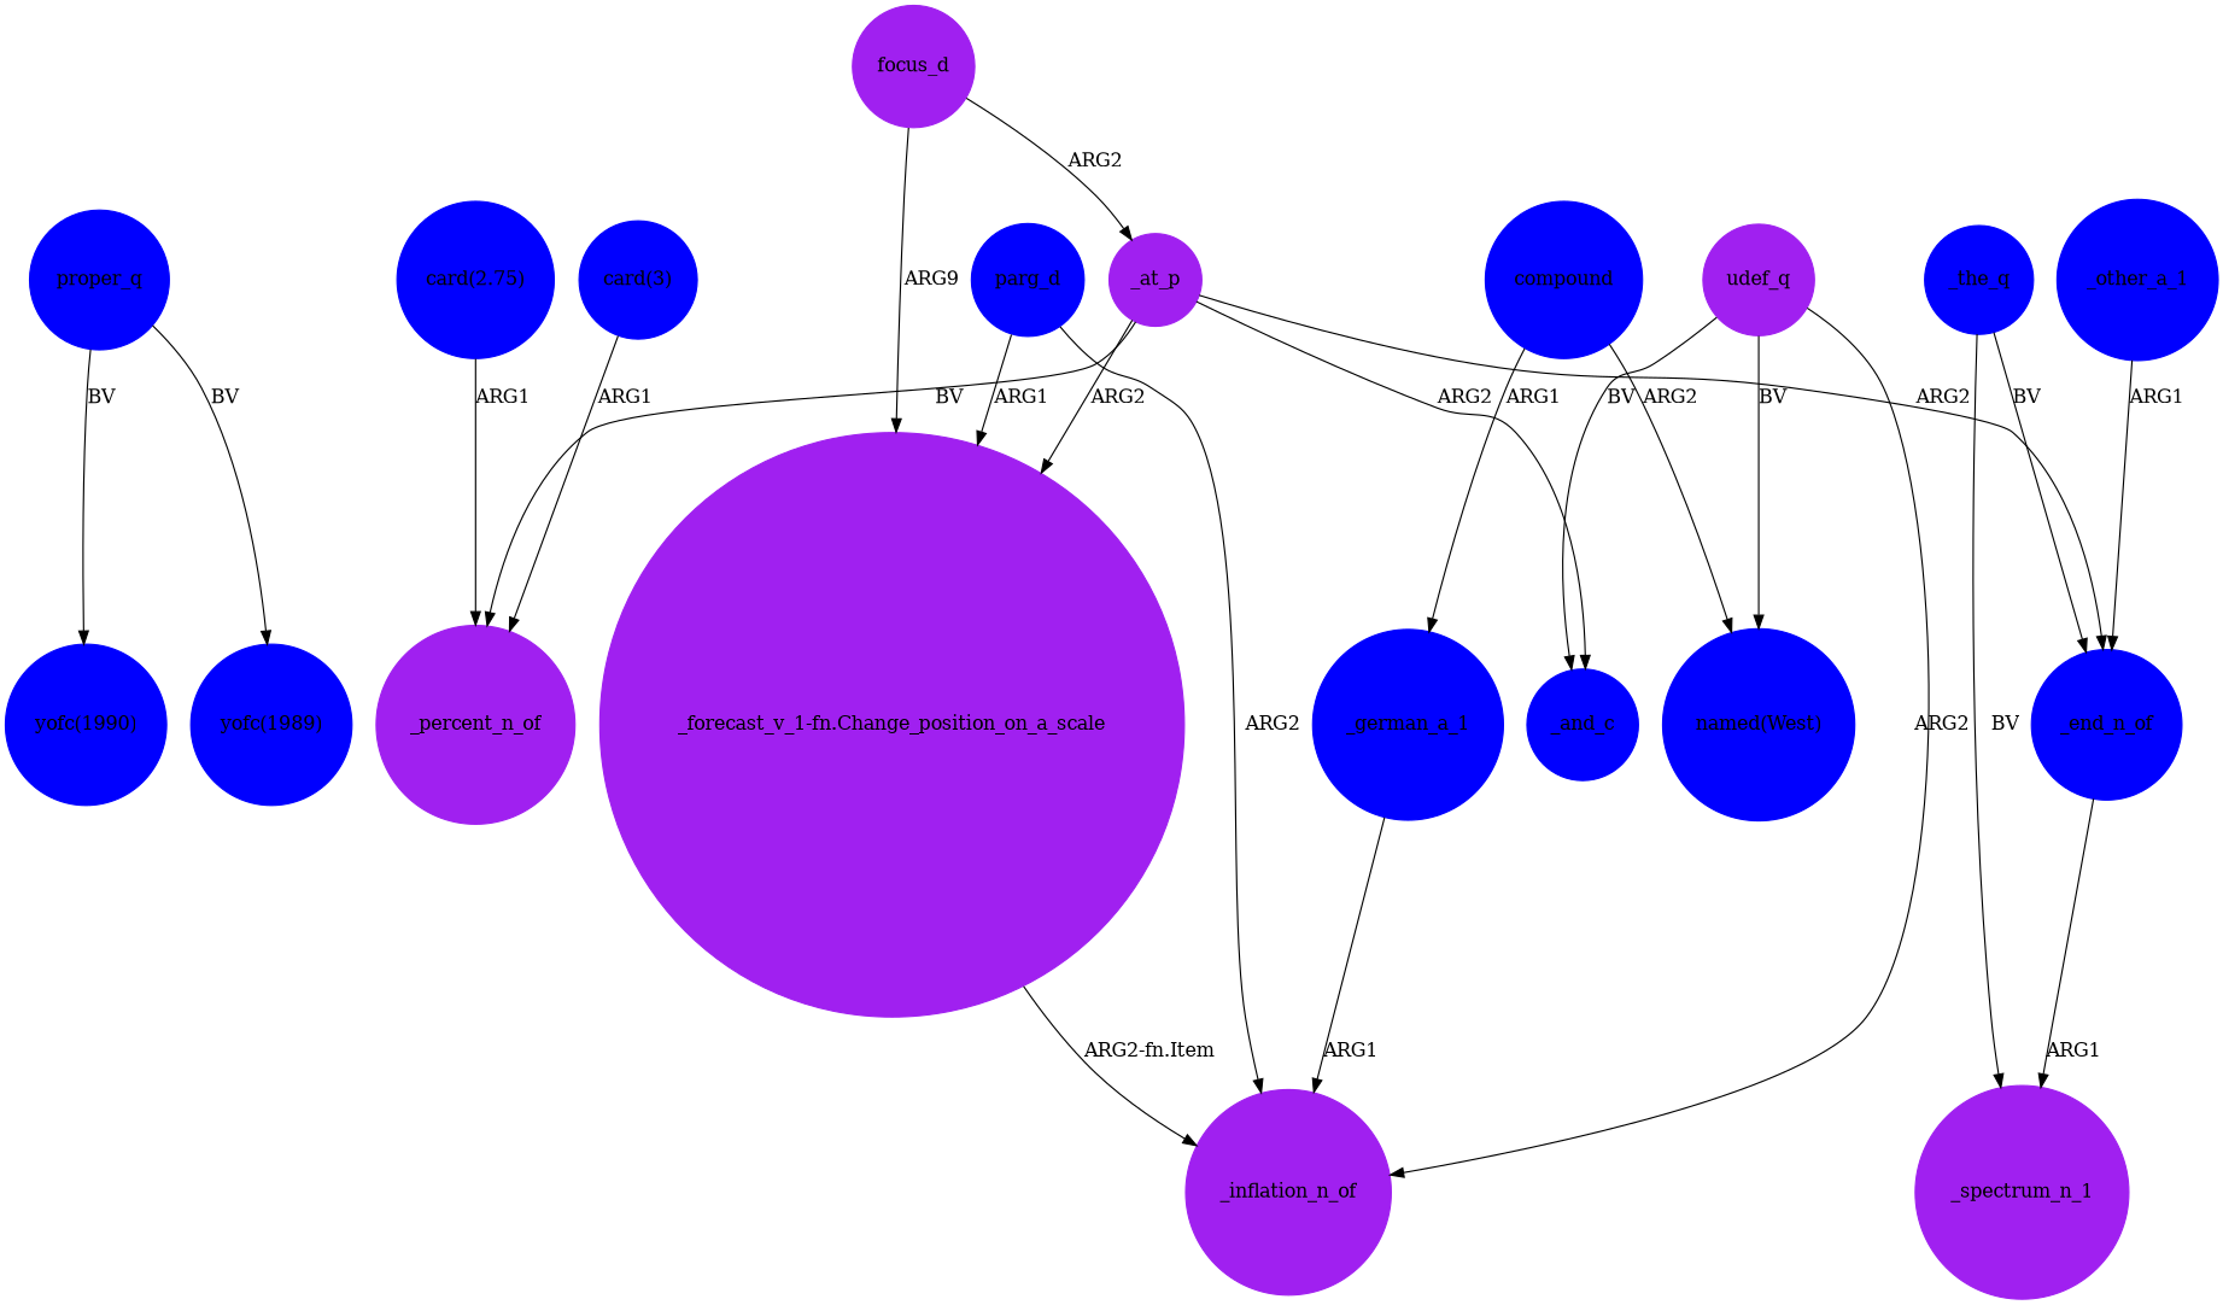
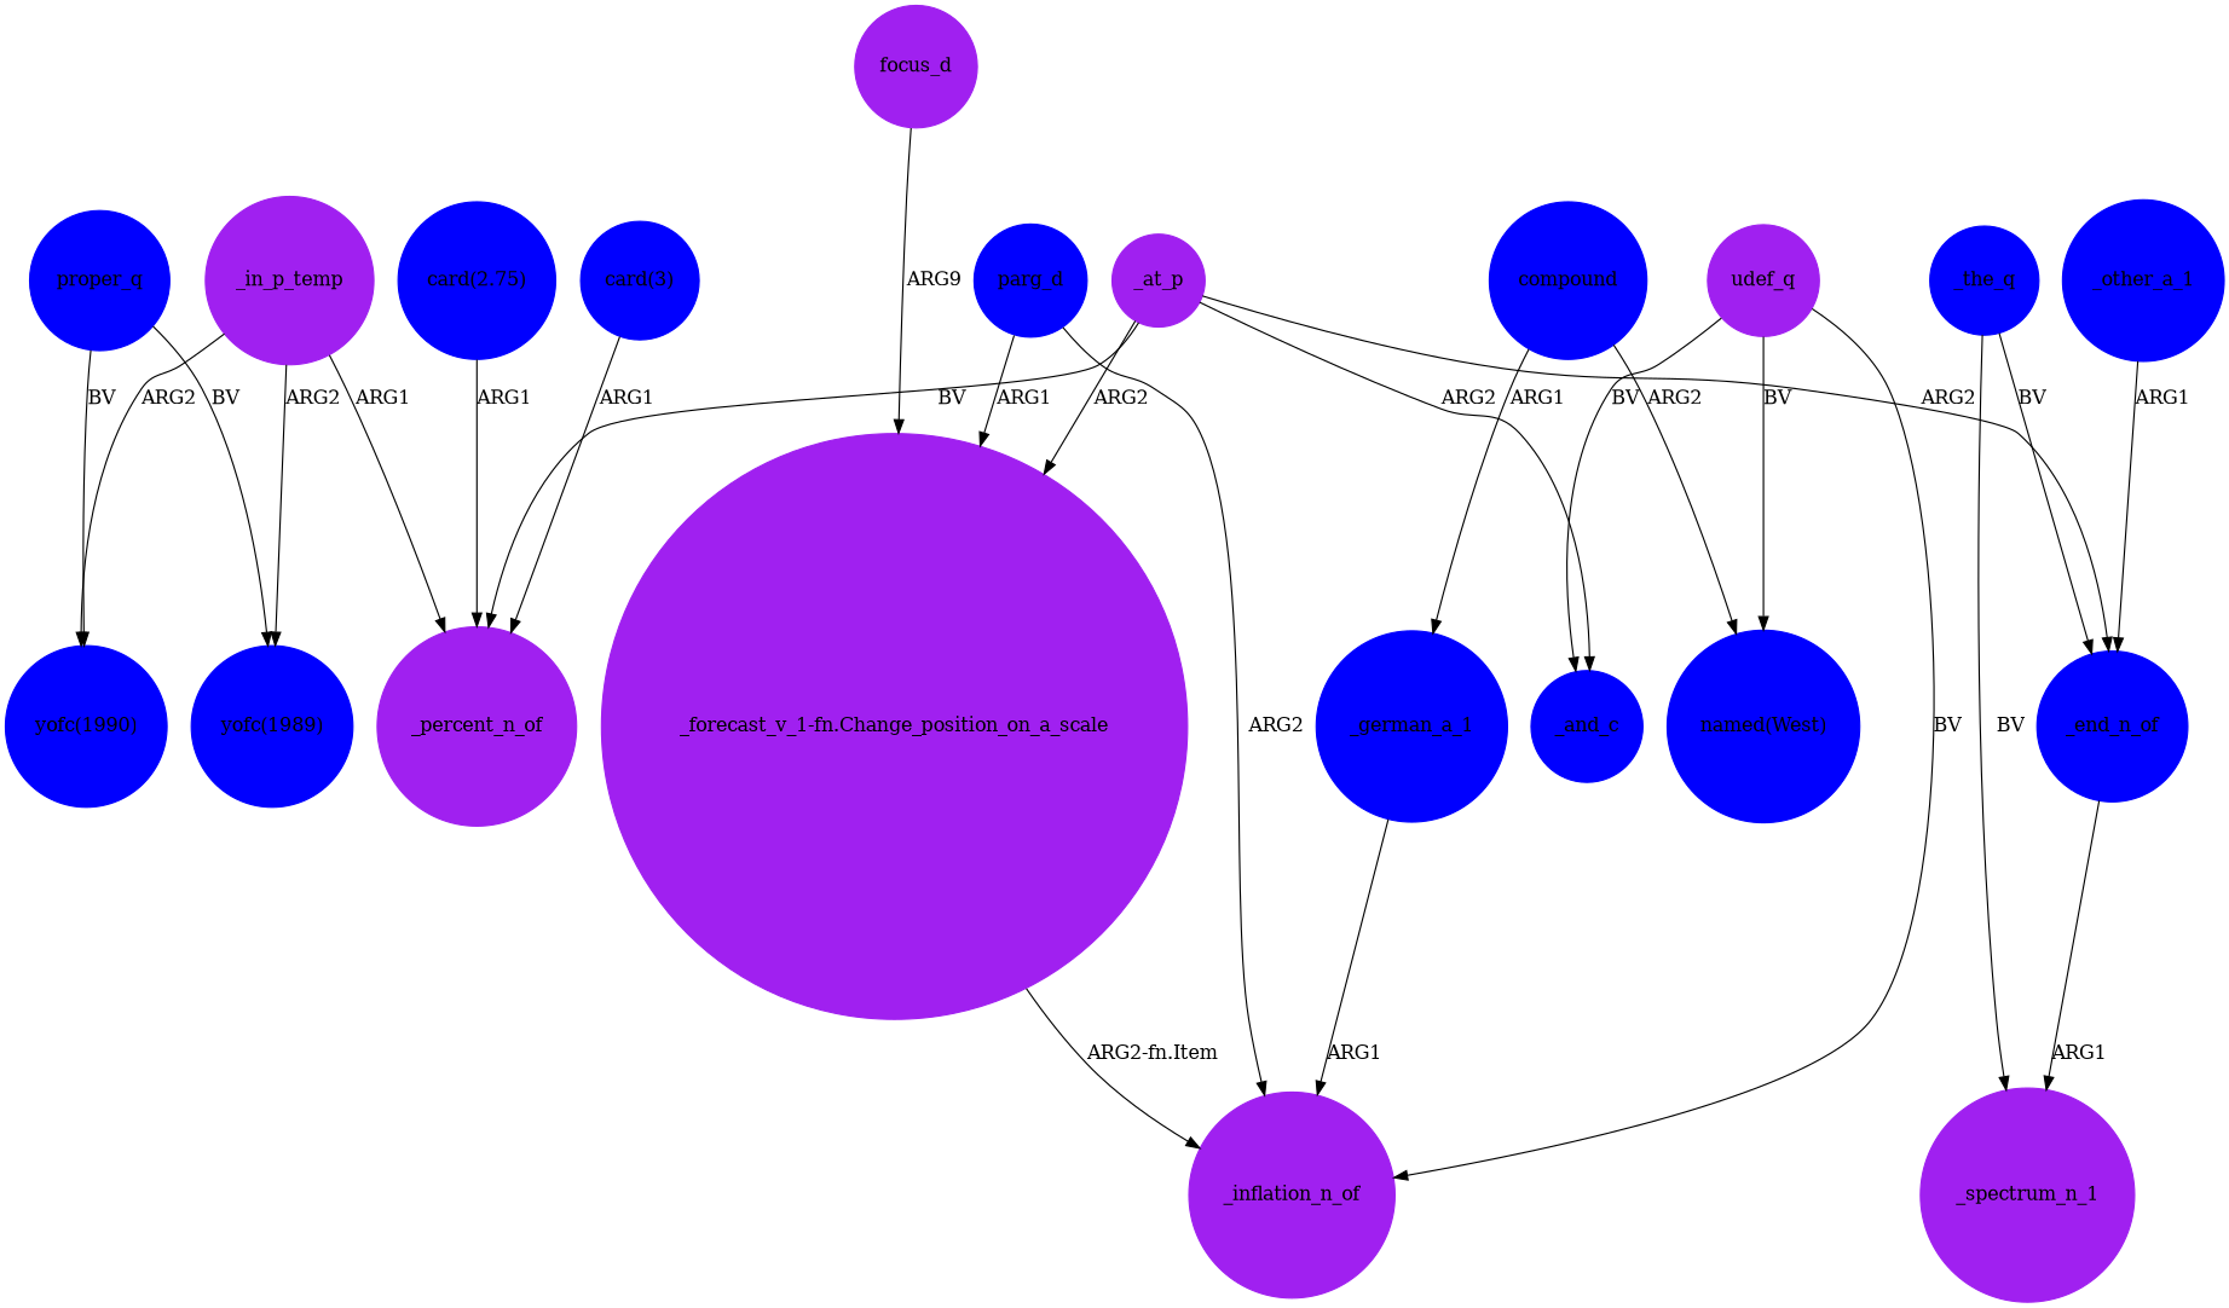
  digraph {
    node [color=blue shape=circle style=filled]
+   _in_p_temp [color=purple]
    "yofc(1989)"
    _percent_n_of [color=purple]
    "yofc(1990)"
    _at_p [color=purple]
    "_forecast_v_1-fn.Change_position_on_a_scale" [color=purple]
    _end_n_of
    _and_c
    _inflation_n_of [color=purple]
    _spectrum_n_1 [color=purple]
    parg_d
    focus_d [color=purple]
    "card(3)"
    udef_q [color=purple]
    "named(West)"
    compound
    _german_a_1
    proper_q
    _the_q
    "card(2.75)"
    _other_a_1
+   _in_p_temp -> "yofc(1989)" [label=ARG2]
+   _in_p_temp -> _percent_n_of [label=ARG1]
+   _in_p_temp -> "yofc(1990)" [label=ARG2]
    _at_p -> _percent_n_of [label=BV]
    _at_p -> "_forecast_v_1-fn.Change_position_on_a_scale" [label=ARG2]
    _at_p -> _end_n_of [label=ARG2]
    _at_p -> _and_c [label=ARG2]
    "_forecast_v_1-fn.Change_position_on_a_scale" -> _inflation_n_of [label="ARG2-fn.Item"]
    _end_n_of -> _spectrum_n_1 [label=ARG1]
    parg_d -> "_forecast_v_1-fn.Change_position_on_a_scale" [label=ARG1]
    parg_d -> _inflation_n_of [label=ARG2]
-   focus_d -> _at_p [label=ARG2]
    focus_d -> "_forecast_v_1-fn.Change_position_on_a_scale" [label=ARG9]
    "card(3)" -> _percent_n_of [label=ARG1]
    udef_q -> _and_c [label=BV]
-   udef_q -> _inflation_n_of [label=ARG2]
+   udef_q -> _inflation_n_of [label=BV]
    udef_q -> "named(West)" [label=BV]
    compound -> "named(West)" [label=ARG2]
    compound -> _german_a_1 [label=ARG1]
    _german_a_1 -> _inflation_n_of [label=ARG1]
    proper_q -> "yofc(1989)" [label=BV]
    proper_q -> "yofc(1990)" [label=BV]
    _the_q -> _end_n_of [label=BV]
    _the_q -> _spectrum_n_1 [label=BV]
    "card(2.75)" -> _percent_n_of [label=ARG1]
    _other_a_1 -> _end_n_of [label=ARG1]
  }
